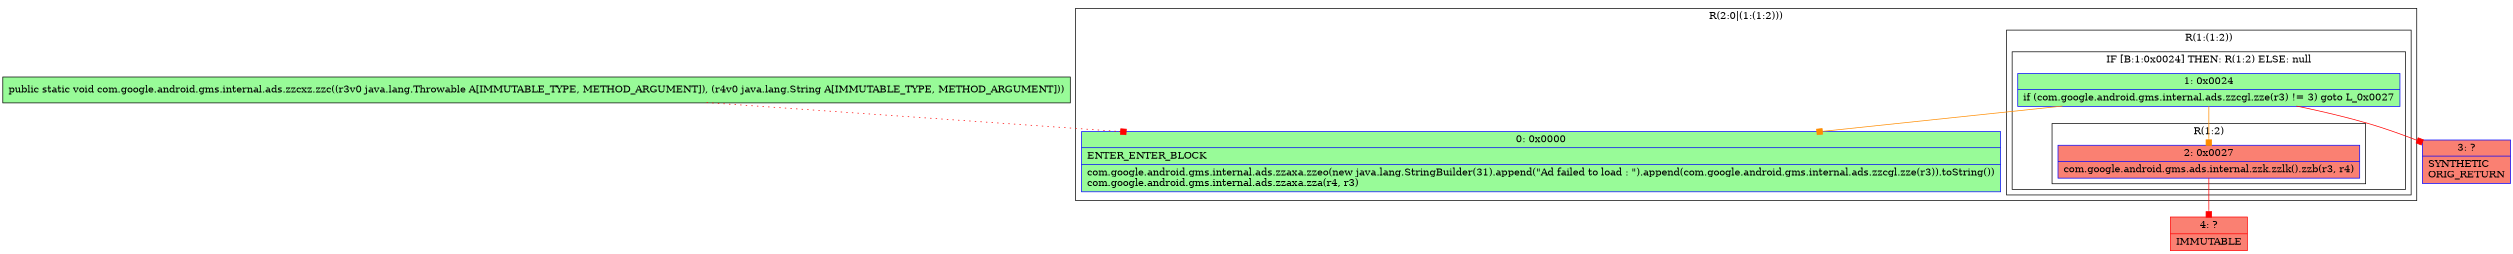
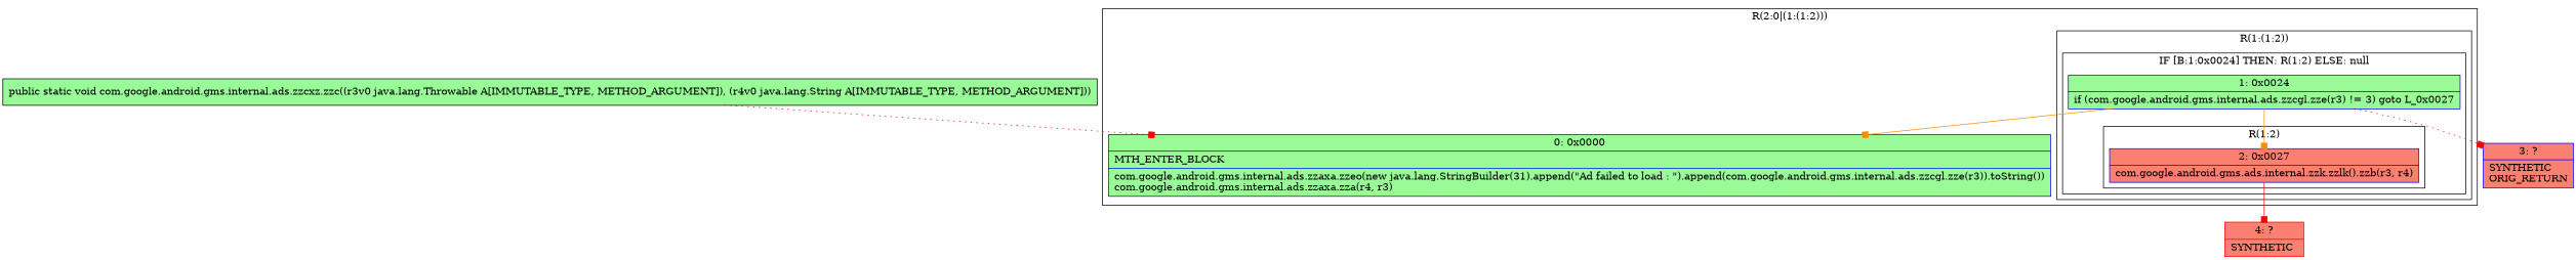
  digraph {
    node [color=blue fillcolor=salmon shape=record style=filled]
    edge [arrowhead=box color=red style=solid]
    n1 [label="{2\:\ 0x0027|com.google.android.gms.ads.internal.zzk.zzlk().zzb(r3, r4)\l}"]
    n2 [fillcolor=palegreen label="{1\:\ 0x0024|if (com.google.android.gms.internal.ads.zzcgl.zze(r3) != 3) goto L_0x0027\l}"]
-   n3 [fillcolor=palegreen label="{0\:\ 0x0000|ENTER_ENTER_BLOCK\l|com.google.android.gms.internal.ads.zzaxa.zzeo(new java.lang.StringBuilder(31).append(\"Ad failed to load : \").append(com.google.android.gms.internal.ads.zzcgl.zze(r3)).toString())\lcom.google.android.gms.internal.ads.zzaxa.zza(r4, r3)\l}"]
-   n4 [color=red label="{4\:\ ?|IMMUTABLE\l}"]
+   n3 [fillcolor=palegreen label="{0\:\ 0x0000|MTH_ENTER_BLOCK\l|com.google.android.gms.internal.ads.zzaxa.zzeo(new java.lang.StringBuilder(31).append(\"Ad failed to load : \").append(com.google.android.gms.internal.ads.zzcgl.zze(r3)).toString())\lcom.google.android.gms.internal.ads.zzaxa.zza(r4, r3)\l}"]
+   n4 [color=red label="{4\:\ ?|SYNTHETIC\l}"]
    n5 [label="{3\:\ ?|SYNTHETIC\lORIG_RETURN\l}"]
    n6 [fillcolor=palegreen label="{public static void com.google.android.gms.internal.ads.zzcxz.zzc((r3v0 java.lang.Throwable A[IMMUTABLE_TYPE, METHOD_ARGUMENT]), (r4v0 java.lang.String A[IMMUTABLE_TYPE, METHOD_ARGUMENT])) }" color=""]
    subgraph cluster_1 {
      label="R(2:0|(1:(1:2)))"
      n3
      subgraph cluster_2 {
        label="R(1:(1:2))"
        subgraph cluster_3 {
          label="IF [B:1:0x0024] THEN: R(1:2) ELSE: null"
          n2
          subgraph cluster_4 {
            label="R(1:2)"
            n1
          }
        }
      }
    }
    n1 -> n4
    n2 -> n1 [color=darkorange]
    n2 -> n3 [color=darkorange]
-   n2 -> n5
+   n2 -> n5 [style=dotted]
    n6 -> n3 [style=dotted]
  }
